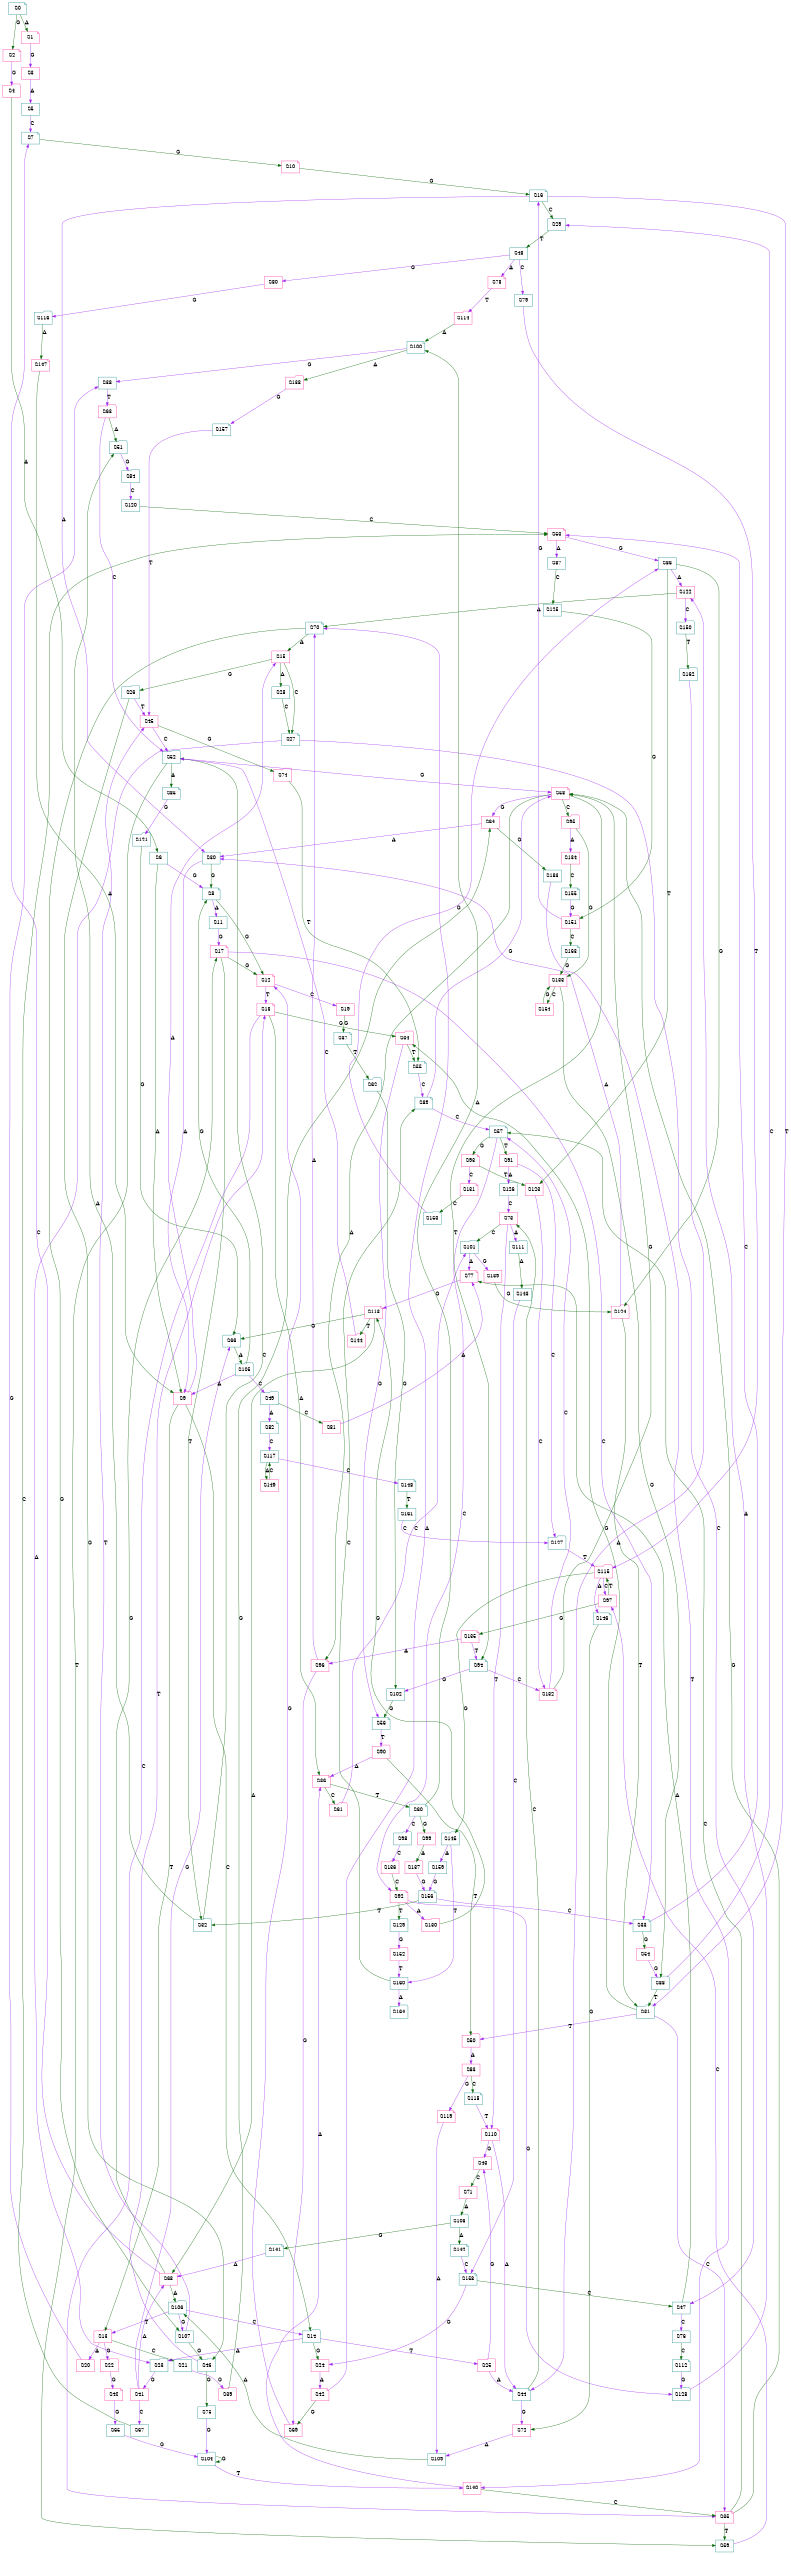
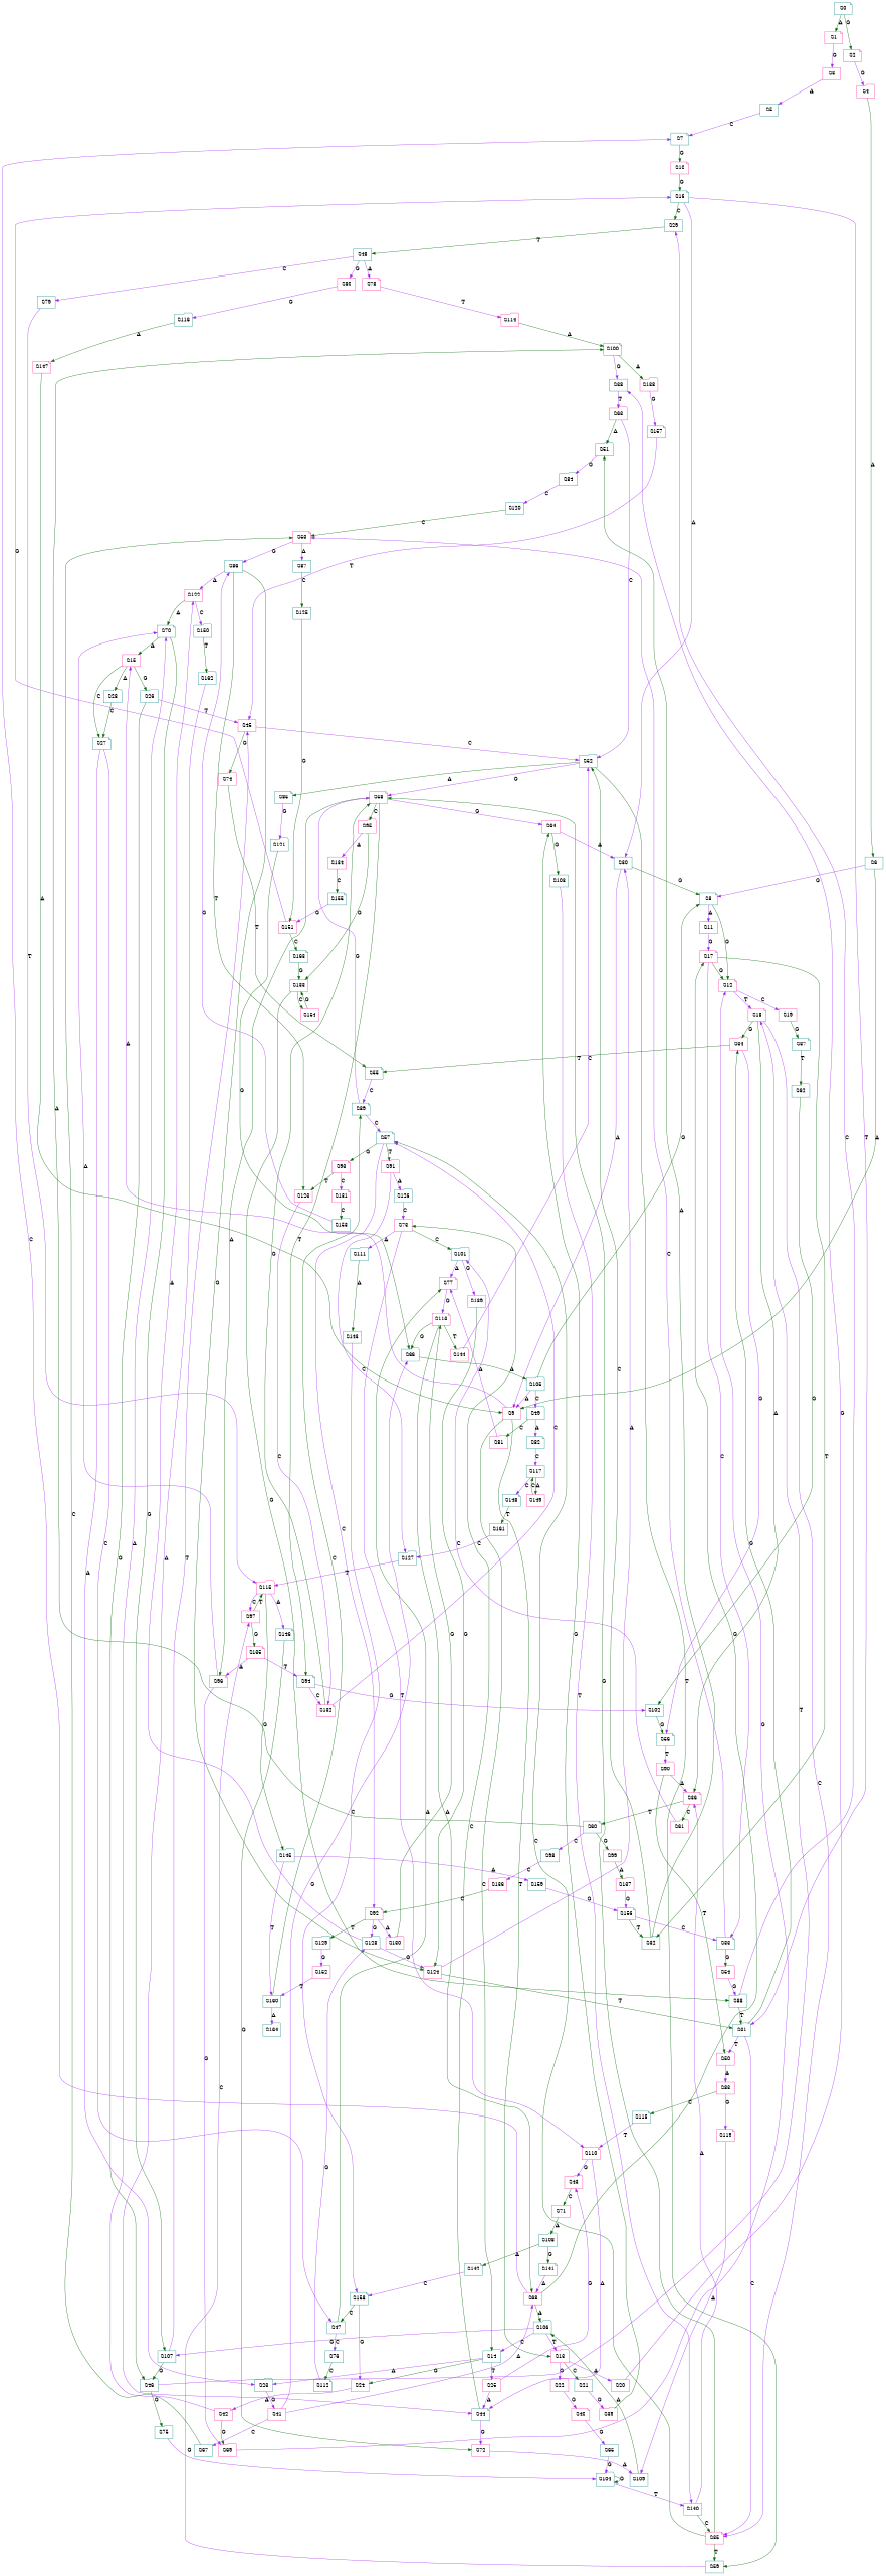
  strict digraph {
    node [color=teal shape=folder]
    edge [color=purple]
    S0 [shape=note]
    S1 [color=deeppink shape=note]
    S2 [color=deeppink shape=note]
    S3 [color=deeppink shape=box]
    S4 [color=deeppink]
    S5 [shape=box]
    S6 [shape=box]
    S7 [shape=note]
    S8 [shape=note]
    S9 [color=deeppink]
    S10 [color=deeppink shape=note]
    S11 [shape=box]
    S12 [color=deeppink shape=note]
    S13 [color=deeppink]
    S14
    S15 [color=deeppink shape=box]
    S16 [shape=note]
    S17 [color=deeppink shape=note]
    S18 [color=deeppink shape=note]
    S19 [color=deeppink shape=box]
    S20 [color=deeppink shape=box]
    S21 [shape=box]
    S22 [color=deeppink]
    S23
    S24 [color=deeppink shape=box]
    S25 [color=deeppink]
    S26
    S27 [shape=note]
    S28
    S29 [shape=box]
    S30 [shape=box]
    S31
    S32
    S33 [shape=note]
    S34 [color=deeppink]
    S35 [color=deeppink shape=note]
    S36 [color=deeppink shape=note]
    S37 [shape=note]
    S38 [shape=box]
    S39 [color=deeppink]
    S40 [color=deeppink shape=note]
    S41 [color=deeppink shape=box]
    S42 [color=deeppink shape=note]
    S43 [color=deeppink]
    S44 [shape=note]
    S45 [color=deeppink shape=box]
    S46
    S47 [shape=box]
    S48 [shape=box]
    S50 [color=deeppink]
    S51
    S52
    S53 [color=deeppink shape=note]
    S54 [color=deeppink]
    S55 [shape=note]
    S56 [shape=note]
    S57 [shape=note]
    S58 [color=deeppink shape=note]
    S59 [shape=box]
    S60 [shape=note]
    S61 [color=deeppink]
    S62
    S63 [color=deeppink]
    S64 [color=deeppink shape=box]
    S65 [shape=box]
    S66
    S67 [shape=box]
    S68 [color=deeppink shape=box]
    S69 [color=deeppink]
    S70 [shape=note]
    S71 [color=deeppink shape=box]
    S72 [color=deeppink shape=box]
    S73 [color=deeppink shape=box]
    S74 [color=deeppink]
    S75
    S76 [shape=box]
    S77 [color=deeppink shape=note]
    S78 [color=deeppink shape=note]
    S79 [shape=box]
    S80 [color=deeppink shape=box]
    S81 [color=deeppink]
    S49
    S82 [shape=note]
    S83 [color=deeppink shape=box]
    S84
    S85 [shape=note]
    S86 [shape=box]
    S87 [shape=box]
    S88
    S89 [shape=note]
    S90 [color=deeppink]
    S91 [color=deeppink]
    S92 [color=deeppink shape=note]
    S93 [color=deeppink shape=note]
    S94 [shape=note]
    S95 [color=deeppink]
    S96 [color=deeppink shape=note]
    S97 [color=deeppink shape=box]
    S98
    S99 [color=deeppink shape=box]
    S100 [shape=note]
    S101
    S102 [shape=box]
-   S103 [shape=box label=S183]
+   S103 [shape=box]
    S104
    S105
    S106
    S107 [shape=box]
    S108
    S109 [shape=box]
    S110 [color=deeppink shape=note]
    S111
    S112 [shape=note]
    S113 [color=deeppink shape=note]
    S114 [color=deeppink]
    S115 [color=deeppink]
    S116
    S117 [shape=box]
    S118 [shape=note]
    S119 [color=deeppink shape=note]
    S120 [shape=box]
    S121
    S122 [color=deeppink shape=box]
    S123 [color=deeppink shape=box]
    S124 [color=deeppink]
    S125 [shape=box]
    S126
    S127
    S128
    S129
    S130 [color=deeppink]
    S131 [color=deeppink shape=note]
    S132 [color=deeppink shape=note]
    S133 [color=deeppink shape=box]
    S134 [color=deeppink shape=box]
    S135 [color=deeppink shape=note]
    S136 [color=deeppink]
    S137 [color=deeppink]
    S138 [color=deeppink]
    S139 [color=deeppink shape=box]
    S140 [color=deeppink shape=box]
    S141 [shape=note]
    S142 [shape=note]
    S143 [shape=box]
    S144 [color=deeppink]
    S145
    S146 [shape=note]
    S147 [color=deeppink shape=note]
    S148 [shape=note]
    S149 [color=deeppink shape=box]
    S150
    S151 [color=deeppink]
    S152 [color=deeppink]
    S153
    S154 [color=deeppink shape=box]
    S155 [shape=note]
    S156 [shape=note]
    S157 [shape=note]
    S158 [shape=note]
    S159 [shape=box]
    S160 [shape=box]
    S161 [shape=box]
    S162
    S163 [shape=note]
    S164
    S0 -> S1 [color=darkgreen label=A]
    S0 -> S2 [color=darkgreen label=G]
    S1 -> S3 [label=G]
    S2 -> S4 [label=G]
    S3 -> S5 [label=A]
    S4 -> S6 [color=darkgreen label=A]
    S5 -> S7 [label=C]
    S6 -> S8 [label=G]
    S6 -> S9 [color=darkgreen label=A]
    S7 -> S10 [color=darkgreen label=G]
    S8 -> S11 [label=A]
    S8 -> S12 [color=darkgreen label=G]
    S9 -> S13 [color=darkgreen label=T]
    S9 -> S14 [color=darkgreen label=C]
    S9 -> S15 [label=A]
    S10 -> S16 [color=darkgreen label=G]
    S11 -> S17 [label=G]
    S12 -> S18 [label=T]
    S12 -> S19 [label=C]
    S13 -> S20 [label=A]
    S13 -> S21 [color=darkgreen label=C]
    S13 -> S22 [label=G]
    S14 -> S23 [label=A]
    S14 -> S24 [color=darkgreen label=G]
    S14 -> S25 [label=T]
    S15 -> S26 [color=darkgreen label=G]
    S15 -> S27 [color=darkgreen label=C]
    S15 -> S28 [color=darkgreen label=A]
    S16 -> S29 [color=darkgreen label=C]
    S16 -> S30 [label=A]
    S16 -> S31 [label=T]
    S17 -> S12 [color=darkgreen label=G]
    S17 -> S32 [color=darkgreen label=T]
    S17 -> S33 [label=C]
    S18 -> S34 [color=darkgreen label=G]
    S18 -> S35 [label=C]
    S18 -> S36 [color=darkgreen label=A]
    S19 -> S37 [color=darkgreen label=G]
    S20 -> S38 [label=G]
    S21 -> S39 [label=G]
    S22 -> S40 [label=G]
    S23 -> S41 [label=G]
    S24 -> S42 [label=A]
    S25 -> S43 [label=G]
    S25 -> S44 [label=A]
    S26 -> S45 [label=T]
    S26 -> S46 [color=darkgreen label=G]
    S27 -> S23 [label=A]
    S27 -> S47 [label=C]
    S28 -> S27 [color=darkgreen label=C]
    S29 -> S48 [color=darkgreen label=T]
    S30 -> S8 [color=darkgreen label=G]
    S30 -> S9 [label=A]
    S31 -> S34 [color=darkgreen label=G]
    S31 -> S35 [label=C]
    S31 -> S50 [label=T]
    S32 -> S51 [color=darkgreen label=A]
    S32 -> S52 [color=darkgreen label=C]
    S33 -> S53 [label=C]
    S33 -> S54 [color=darkgreen label=G]
    S34 -> S55 [color=darkgreen label=T]
    S34 -> S56 [label=G]
    S35 -> S57 [color=darkgreen label=C]
    S35 -> S58 [color=darkgreen label=G]
    S35 -> S59 [color=darkgreen label=T]
    S36 -> S60 [color=darkgreen label=T]
    S36 -> S61 [color=darkgreen label=C]
    S37 -> S62 [color=darkgreen label=T]
    S38 -> S63 [label=T]
    S39 -> S64 [color=darkgreen label=G]
    S40 -> S65 [label=G]
    S41 -> S66 [label=G]
    S41 -> S67 [label=C]
    S41 -> S68 [label=A]
    S42 -> S69 [color=darkgreen label=G]
    S42 -> S70 [label=A]
    S43 -> S71 [color=darkgreen label=C]
    S44 -> S72 [label=G]
    S44 -> S73 [color=darkgreen label=C]
    S45 -> S52 [label=C]
    S45 -> S74 [color=darkgreen label=G]
    S46 -> S18 [label=T]
    S46 -> S75 [color=darkgreen label=G]
    S47 -> S76 [label=C]
    S47 -> S77 [color=darkgreen label=A]
    S48 -> S78 [label=A]
    S48 -> S79 [label=C]
    S48 -> S80 [label=G]
    S50 -> S83 [label=A]
    S51 -> S84 [label=G]
    S52 -> S58 [label=G]
    S52 -> S59 [color=darkgreen label=T]
    S52 -> S85 [color=darkgreen label=A]
    S53 -> S86 [label=G]
    S53 -> S87 [label=A]
    S54 -> S88 [label=G]
    S55 -> S89 [label=C]
    S56 -> S90 [label=T]
    S57 -> S91 [color=darkgreen label=T]
    S57 -> S92 [label=C]
    S57 -> S93 [color=darkgreen label=G]
    S58 -> S64 [label=G]
    S58 -> S94 [color=darkgreen label=T]
    S58 -> S95 [color=darkgreen label=C]
    S58 -> S96 [color=darkgreen label=A]
    S59 -> S97 [label=C]
    S60 -> S98 [label=C]
    S60 -> S99 [color=darkgreen label=G]
    S60 -> S100 [color=darkgreen label=A]
    S61 -> S101 [label=C]
    S62 -> S102 [color=darkgreen label=G]
    S63 -> S51 [color=darkgreen label=A]
    S63 -> S52 [label=C]
    S64 -> S30 [label=A]
    S64 -> S103 [color=darkgreen label=G]
    S65 -> S104 [label=G]
    S66 -> S105 [color=darkgreen label=A]
    S67 -> S53 [color=darkgreen label=C]
    S68 -> S7 [label=C]
    S68 -> S17 [color=darkgreen label=G]
    S68 -> S106 [color=darkgreen label=A]
    S69 -> S12 [label=G]
    S70 -> S15 [color=darkgreen label=A]
    S70 -> S107 [color=darkgreen label=G]
    S71 -> S108 [color=darkgreen label=A]
    S72 -> S109 [label=A]
    S73 -> S101 [color=darkgreen label=C]
    S73 -> S110 [label=T]
    S73 -> S111 [label=A]
    S74 -> S55 [color=darkgreen label=T]
    S75 -> S104 [label=G]
    S76 -> S112 [color=darkgreen label=C]
    S77 -> S113 [label=G]
    S78 -> S114 [label=T]
    S79 -> S115 [label=T]
    S80 -> S116 [label=G]
    S81 -> S77 [label=A]
    S49 -> S81 [color=darkgreen label=C]
    S49 -> S82 [label=A]
    S82 -> S117 [label=C]
    S83 -> S118 [color=darkgreen label=C]
    S83 -> S119 [label=G]
    S84 -> S120 [label=C]
    S85 -> S121 [label=G]
    S86 -> S122 [label=A]
    S86 -> S123 [color=darkgreen label=T]
    S86 -> S124 [color=darkgreen label=G]
    S87 -> S125 [color=darkgreen label=C]
    S88 -> S29 [label=C]
    S88 -> S31 [color=darkgreen label=T]
    S89 -> S57 [label=C]
    S89 -> S58 [label=G]
    S90 -> S36 [label=A]
    S90 -> S50 [color=darkgreen label=T]
    S91 -> S126 [label=A]
    S91 -> S127 [label=C]
    S92 -> S128 [label=G]
    S92 -> S129 [color=darkgreen label=T]
    S92 -> S130 [label=A]
    S93 -> S123 [color=darkgreen label=T]
    S93 -> S131 [label=C]
    S94 -> S102 [label=G]
    S94 -> S132 [label=C]
    S95 -> S133 [color=darkgreen label=G]
    S95 -> S134 [label=A]
    S96 -> S69 [label=G]
    S96 -> S70 [label=A]
    S97 -> S115 [color=darkgreen label=T]
    S97 -> S135 [color=darkgreen label=G]
    S98 -> S136 [label=C]
    S99 -> S137 [color=darkgreen label=A]
    S100 -> S38 [label=G]
    S100 -> S138 [color=darkgreen label=A]
    S101 -> S77 [label=A]
    S101 -> S139 [label=G]
    S102 -> S56 [color=darkgreen label=G]
    S103 -> S140 [label=T]
    S104 -> S104 [color=darkgreen label=G]
    S104 -> S140 [label=T]
    S105 -> S8 [color=darkgreen label=G]
    S105 -> S9 [label=A]
    S105 -> S49 [label=C]
    S106 -> S13 [label=T]
    S106 -> S14 [label=C]
    S106 -> S107 [label=G]
    S107 -> S45 [label=T]
    S107 -> S46 [color=darkgreen label=G]
    S108 -> S141 [color=darkgreen label=G]
    S108 -> S142 [color=darkgreen label=A]
    S109 -> S106 [color=darkgreen label=A]
    S110 -> S43 [label=G]
    S110 -> S44 [label=A]
    S111 -> S143 [color=darkgreen label=A]
    S112 -> S128 [label=G]
    S113 -> S66 [color=darkgreen label=G]
    S113 -> S68 [color=darkgreen label=A]
    S113 -> S144 [color=darkgreen label=T]
    S114 -> S100 [color=darkgreen label=A]
    S115 -> S97 [label=C]
    S115 -> S145 [color=darkgreen label=G]
    S115 -> S146 [label=A]
    S116 -> S147 [color=darkgreen label=A]
    S117 -> S148 [label=C]
    S117 -> S149 [color=darkgreen label=A]
    S118 -> S110 [label=T]
    S119 -> S109 [label=A]
    S120 -> S53 [color=darkgreen label=C]
    S121 -> S66 [color=darkgreen label=G]
    S122 -> S70 [color=darkgreen label=A]
    S122 -> S150 [label=C]
    S123 -> S132 [label=C]
    S124 -> S30 [label=A]
    S124 -> S31 [color=darkgreen label=T]
    S125 -> S151 [color=darkgreen label=G]
    S126 -> S73 [label=C]
    S127 -> S115 [label=T]
    S128 -> S122 [label=A]
+   S128 -> S124 [label=G]
    S129 -> S152 [label=G]
    S130 -> S113 [color=darkgreen label=G]
    S131 -> S153 [color=darkgreen label=C]
    S132 -> S57 [label=C]
    S132 -> S58 [color=darkgreen label=G]
    S133 -> S88 [color=darkgreen label=G]
    S133 -> S154 [color=darkgreen label=C]
    S134 -> S155 [color=darkgreen label=C]
    S135 -> S94 [label=T]
    S135 -> S96 [label=A]
    S136 -> S92 [color=darkgreen label=C]
    S137 -> S156 [label=G]
    S138 -> S157 [label=G]
    S139 -> S124 [color=darkgreen label=G]
    S140 -> S35 [color=darkgreen label=C]
    S140 -> S36 [label=A]
    S141 -> S68 [label=A]
    S142 -> S158 [label=C]
    S143 -> S158 [label=C]
    S144 -> S52 [label=C]
    S145 -> S159 [label=A]
    S145 -> S160 [label=T]
    S146 -> S72 [color=darkgreen label=G]
    S147 -> S9 [color=darkgreen label=A]
    S148 -> S161 [color=darkgreen label=T]
    S149 -> S117 [color=darkgreen label=C]
    S150 -> S162 [color=darkgreen label=T]
    S151 -> S16 [label=G]
    S151 -> S163 [color=darkgreen label=C]
    S152 -> S160 [label=T]
    S153 -> S86 [label=G]
    S154 -> S133 [color=darkgreen label=G]
    S155 -> S151 [label=G]
    S156 -> S32 [color=darkgreen label=T]
    S156 -> S33 [label=C]
    S157 -> S45 [label=T]
    S158 -> S24 [label=G]
    S158 -> S47 [color=darkgreen label=C]
    S159 -> S156 [label=G]
    S160 -> S89 [color=darkgreen label=C]
    S160 -> S164 [label=A]
    S161 -> S127 [label=C]
    S162 -> S44 [label=A]
    S163 -> S133 [color=darkgreen label=G]
  }
